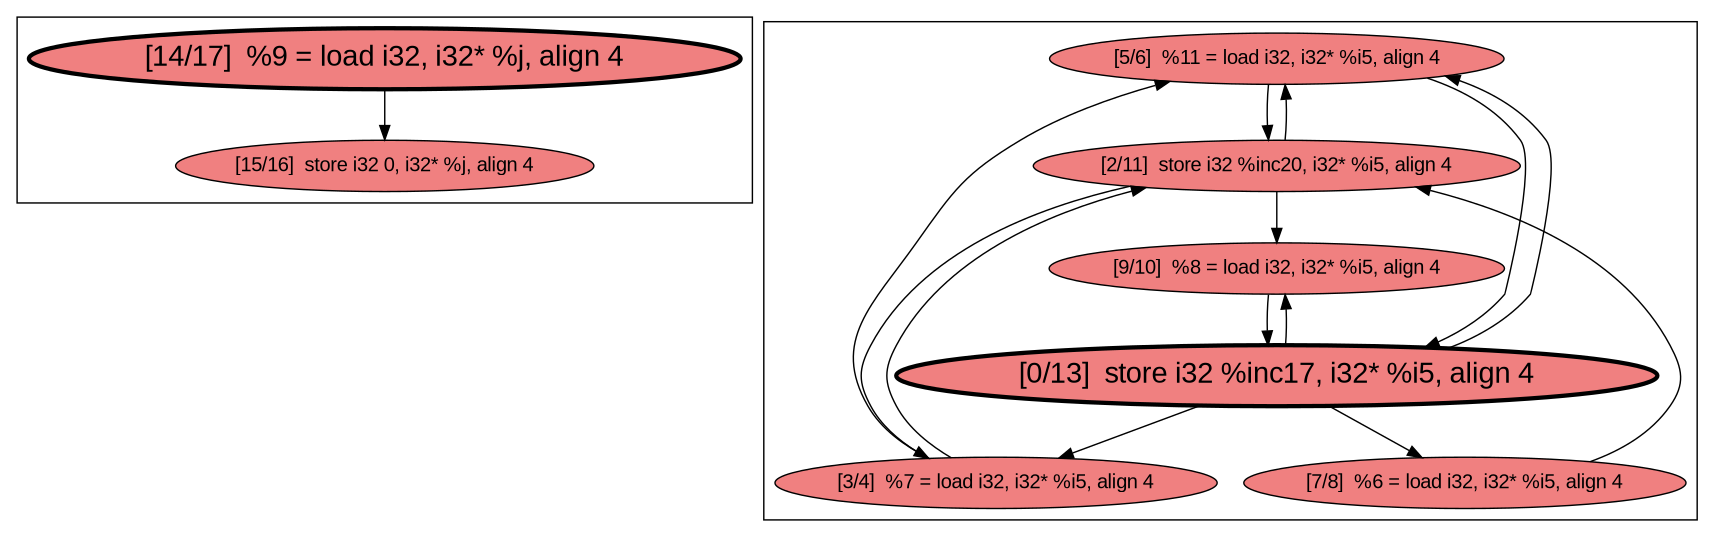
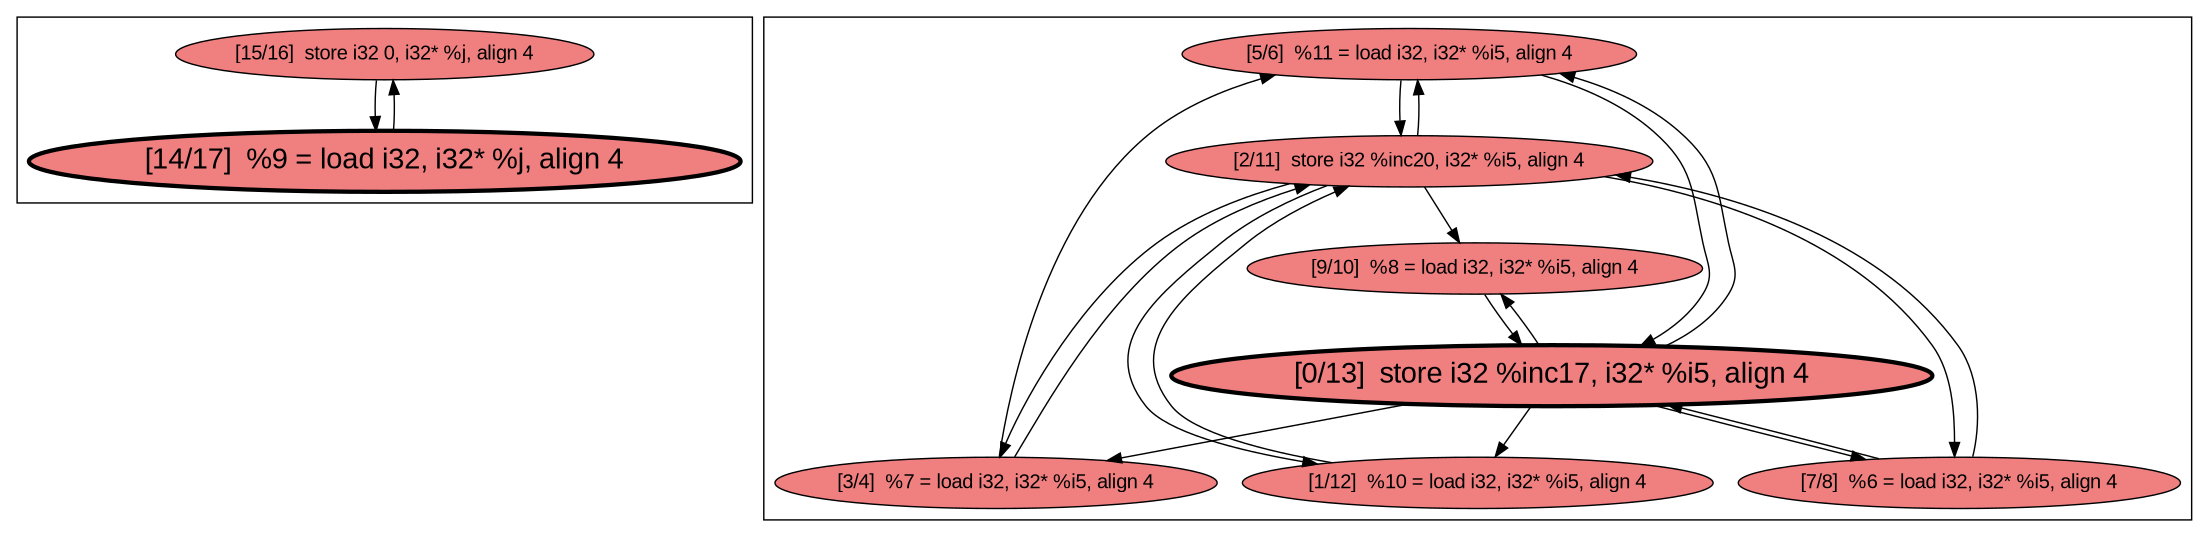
  digraph {
    fontname="Liberation Sans"
    node [fillcolor=lightcoral fontname="Liberation Sans" shape=ellipse style=filled]
    edge [fontname="Liberation Sans"]
    n1 [label="[15/16]  store i32 0, i32* %j, align 4"]
    n2 [fontsize=20 label="[14/17]  %9 = load i32, i32* %j, align 4" penwidth=3.0]
    n3 [label="[5/6]  %11 = load i32, i32* %i5, align 4"]
    n4 [label="[2/11]  store i32 %inc20, i32* %i5, align 4"]
    n5 [fontsize=20 label="[0/13]  store i32 %inc17, i32* %i5, align 4" penwidth=3.0]
+   n6 [label="[1/12]  %10 = load i32, i32* %i5, align 4"]
    n7 [label="[7/8]  %6 = load i32, i32* %i5, align 4"]
    n8 [label="[3/4]  %7 = load i32, i32* %i5, align 4"]
    n9 [label="[9/10]  %8 = load i32, i32* %i5, align 4"]
    subgraph cluster_1 {
      n1
      n2
    }
    subgraph cluster_2 {
      n3
      n4
      n5
+     n6
      n7
      n8
      n9
    }
+   n1 -> n2
    n2 -> n1
    n3 -> n4
    n3 -> n5
    n4 -> n3
+   n4 -> n6
+   n4 -> n7
    n4 -> n8
    n4 -> n9
    n5 -> n3
+   n5 -> n6
    n5 -> n7
    n5 -> n8
    n5 -> n9
+   n6 -> n4
    n7 -> n4
+   n7 -> n5
    n8 -> n3
    n8 -> n4
    n9 -> n5
  }
